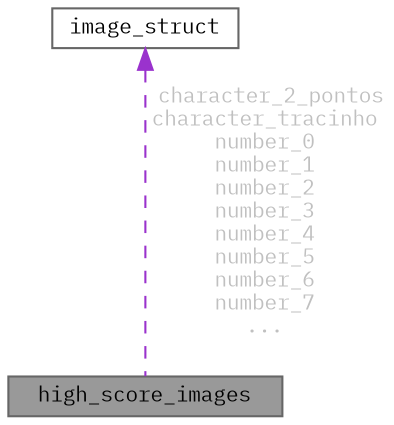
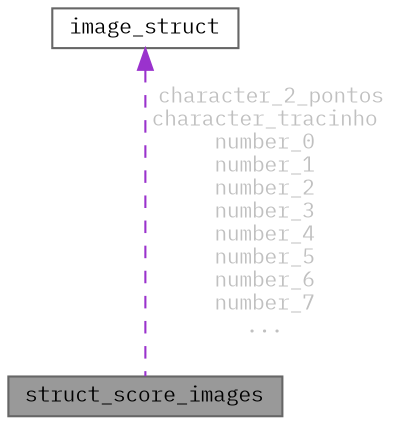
  digraph {
    fontname="IBM Plex Mono"
    node [color=gray40 fontname="IBM Plex Mono" fontsize=10 shape=box style=filled]
-   n1 [fillcolor=grey60 fontcolor=black height=0.2 label=high_score_images width=0.4]
+   n1 [fillcolor=grey60 fontcolor=black height=0.2 label=struct_score_images width=0.4]
    n2 [fillcolor=white height=0.2 label=image_struct width=0.4]
    n2 -> n1 [color=darkorchid3 dir=back fontcolor=grey fontname="IBM Plex Mono" fontsize=10 label=" character_2_pontos\ncharacter_tracinho\nnumber_0\nnumber_1\nnumber_2\nnumber_3\nnumber_4\nnumber_5\nnumber_6\nnumber_7\n..." labelfontname=Helvetica labelfontsize=10 style=dashed]
  }
